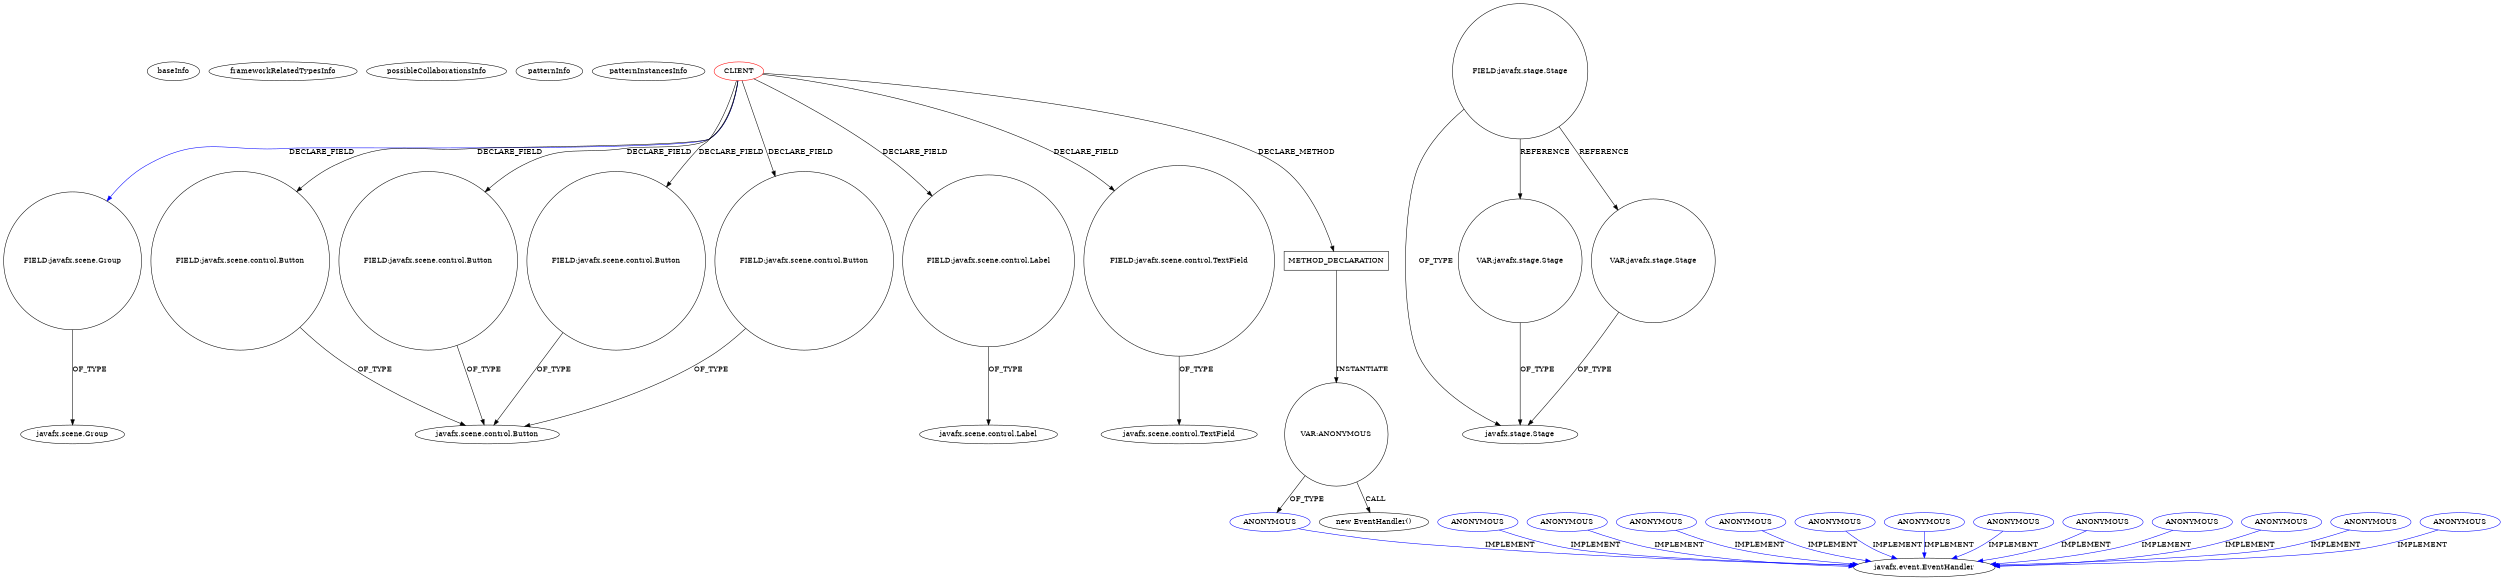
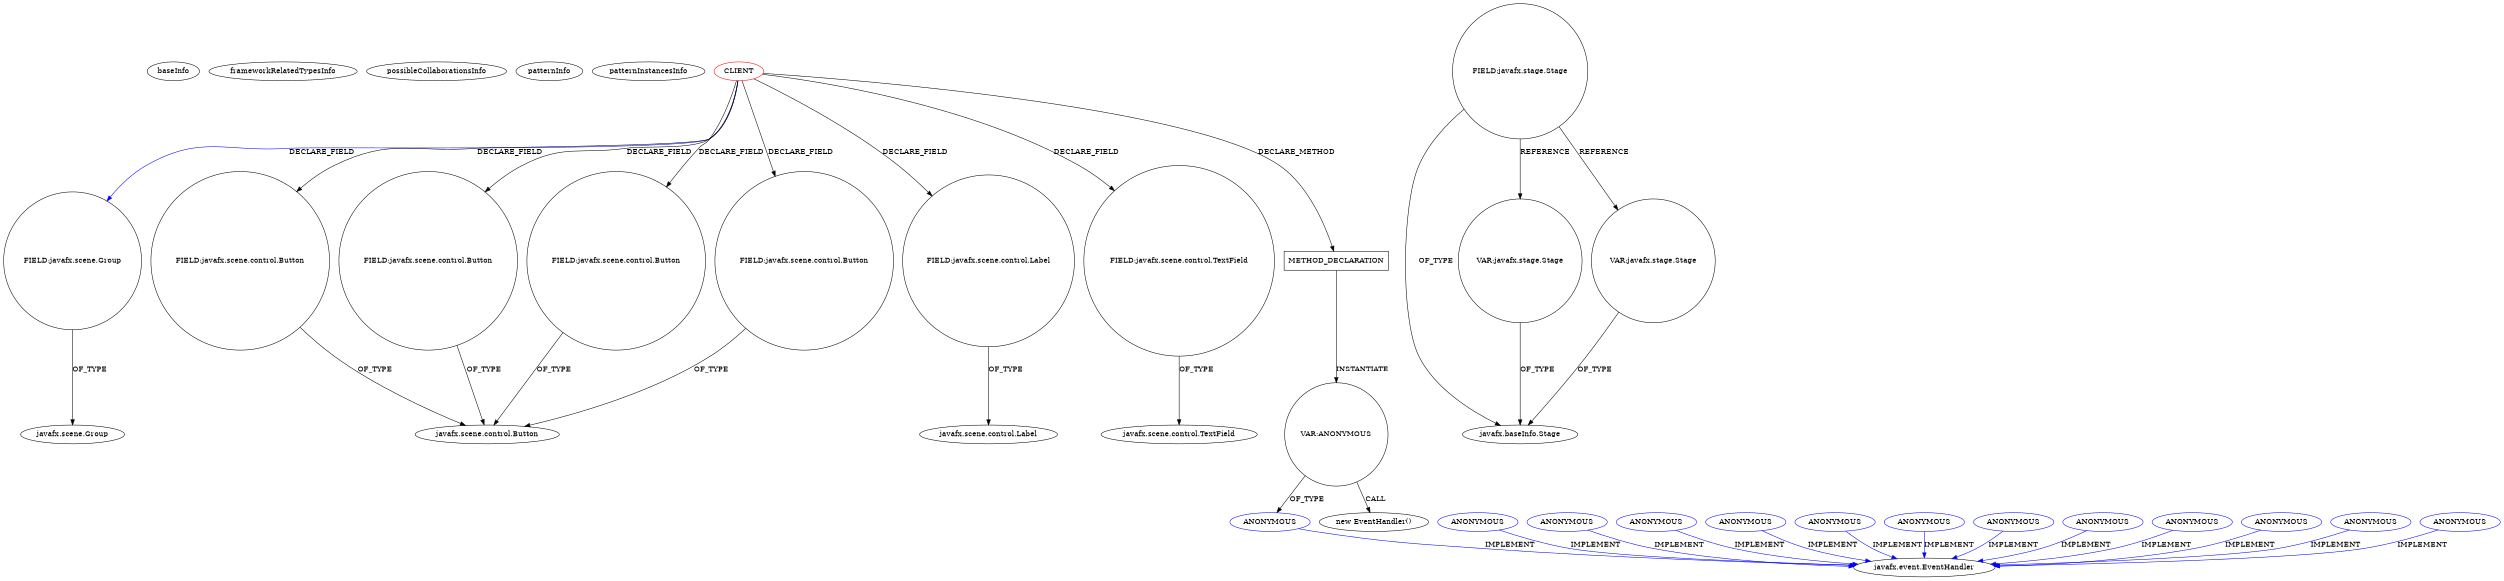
  digraph {
    node [isFrameworkType=false vertexType=REFERENCE_ANONYMOUS_DECLARATION]
    baseInfo [category=pattern graphId=1421 isAnonymous=false possibleRelation=false isFrameworkType="" vertexType=""]
    frameworkRelatedTypesInfo [isFrameworkType="" vertexType=""]
    possibleCollaborationsInfo [isFrameworkType="" vertexType=""]
    patternInfo [frequency=2.0 patternRootClient=0 isFrameworkType="" vertexType=""]
    patternInstancesInfo [0="joelburget-miftiwac~/joelburget-miftiwac/miftiwac-master/src/Dynamic_page.java~Dynamic_page~3333" 1="didygo-gce-display~/didygo-gce-display/gce-display-master/src/proto1/DashBoard.java~DashBoard~2407" isFrameworkType="" vertexType=""]
    n6 [label="FIELD:javafx.scene.Group" shape=circle vertexType=FIELD_DECLARATION]
    n7 [label="javafx.scene.Group" vertexType=FRAMEWORK_CLASS_TYPE]
    n8 [color=red label=CLIENT vertexType=ROOT_CLIENT_CLASS_DECLARATION]
    n9 [label="FIELD:javafx.scene.control.Button" shape=circle vertexType=FIELD_DECLARATION]
    n10 [label="FIELD:javafx.scene.control.Button" shape=circle vertexType=FIELD_DECLARATION]
    n11 [label="FIELD:javafx.scene.control.Button" shape=circle vertexType=FIELD_DECLARATION]
    n12 [label="FIELD:javafx.scene.control.Button" shape=circle vertexType=FIELD_DECLARATION]
    n13 [label="FIELD:javafx.scene.control.Label" shape=circle vertexType=FIELD_DECLARATION]
    n14 [label="FIELD:javafx.scene.control.TextField" shape=circle vertexType=FIELD_DECLARATION]
    n15 [label=METHOD_DECLARATION shape=box vertexType=CLIENT_METHOD_DECLARATION]
    n16 [label="javafx.scene.control.Button" vertexType=FRAMEWORK_CLASS_TYPE]
    n17 [label="FIELD:javafx.stage.Stage" shape=circle vertexType=FIELD_DECLARATION]
-   n18 [label="javafx.stage.Stage" vertexType=FRAMEWORK_CLASS_TYPE]
+   n18 [label="javafx.baseInfo.Stage" vertexType=FRAMEWORK_CLASS_TYPE]
    n19 [label="VAR:javafx.stage.Stage" shape=circle vertexType=VARIABLE_EXPRESION]
    n20 [label="VAR:javafx.stage.Stage" shape=circle vertexType=VARIABLE_EXPRESION]
    n21 [label="javafx.scene.control.Label" vertexType=FRAMEWORK_CLASS_TYPE]
    n22 [label="javafx.scene.control.TextField" vertexType=FRAMEWORK_CLASS_TYPE]
    n23 [label="VAR:ANONYMOUS" shape=circle vertexType=VARIABLE_EXPRESION]
    n24 [color=blue label=ANONYMOUS]
    n25 [label="new EventHandler()" vertexType=CONSTRUCTOR_CALL]
    n26 [label="javafx.event.EventHandler" vertexType=FRAMEWORK_INTERFACE_TYPE]
    n27 [color=blue label=ANONYMOUS]
    n28 [color=blue label=ANONYMOUS]
    n29 [color=blue label=ANONYMOUS]
    n30 [color=blue label=ANONYMOUS]
    n31 [color=blue label=ANONYMOUS]
    n32 [color=blue label=ANONYMOUS]
    n33 [color=blue label=ANONYMOUS]
    n34 [color=blue label=ANONYMOUS]
    n35 [color=blue label=ANONYMOUS]
    n36 [color=blue label=ANONYMOUS]
    n37 [color=blue label=ANONYMOUS]
    n38 [color=blue label=ANONYMOUS]
    n6 -> n7 [label=OF_TYPE]
    n8 -> n6 [color=blue label=DECLARE_FIELD]
    n8 -> n9 [label=DECLARE_FIELD]
    n8 -> n10 [label=DECLARE_FIELD]
    n8 -> n11 [label=DECLARE_FIELD]
    n8 -> n12 [label=DECLARE_FIELD]
    n8 -> n13 [label=DECLARE_FIELD]
    n8 -> n14 [label=DECLARE_FIELD]
    n8 -> n15 [label=DECLARE_METHOD]
    n9 -> n16 [label=OF_TYPE]
    n10 -> n16 [label=OF_TYPE]
    n11 -> n16 [label=OF_TYPE]
    n12 -> n16 [label=OF_TYPE]
    n13 -> n21 [label=OF_TYPE]
    n14 -> n22 [label=OF_TYPE]
    n15 -> n23 [label=INSTANTIATE]
    n17 -> n18 [label=OF_TYPE]
    n17 -> n19 [label=REFERENCE]
    n17 -> n20 [label=REFERENCE]
    n19 -> n18 [label=OF_TYPE]
    n20 -> n18 [label=OF_TYPE]
    n23 -> n24 [label=OF_TYPE]
    n23 -> n25 [label=CALL]
    n24 -> n26 [color=blue label=IMPLEMENT]
    n27 -> n26 [color=blue label=IMPLEMENT]
    n28 -> n26 [color=blue label=IMPLEMENT]
    n29 -> n26 [color=blue label=IMPLEMENT]
    n30 -> n26 [color=blue label=IMPLEMENT]
    n31 -> n26 [color=blue label=IMPLEMENT]
    n32 -> n26 [color=blue label=IMPLEMENT]
    n33 -> n26 [color=blue label=IMPLEMENT]
    n34 -> n26 [color=blue label=IMPLEMENT]
    n35 -> n26 [color=blue label=IMPLEMENT]
    n36 -> n26 [color=blue label=IMPLEMENT]
    n37 -> n26 [color=blue label=IMPLEMENT]
    n38 -> n26 [color=blue label=IMPLEMENT]
  }
